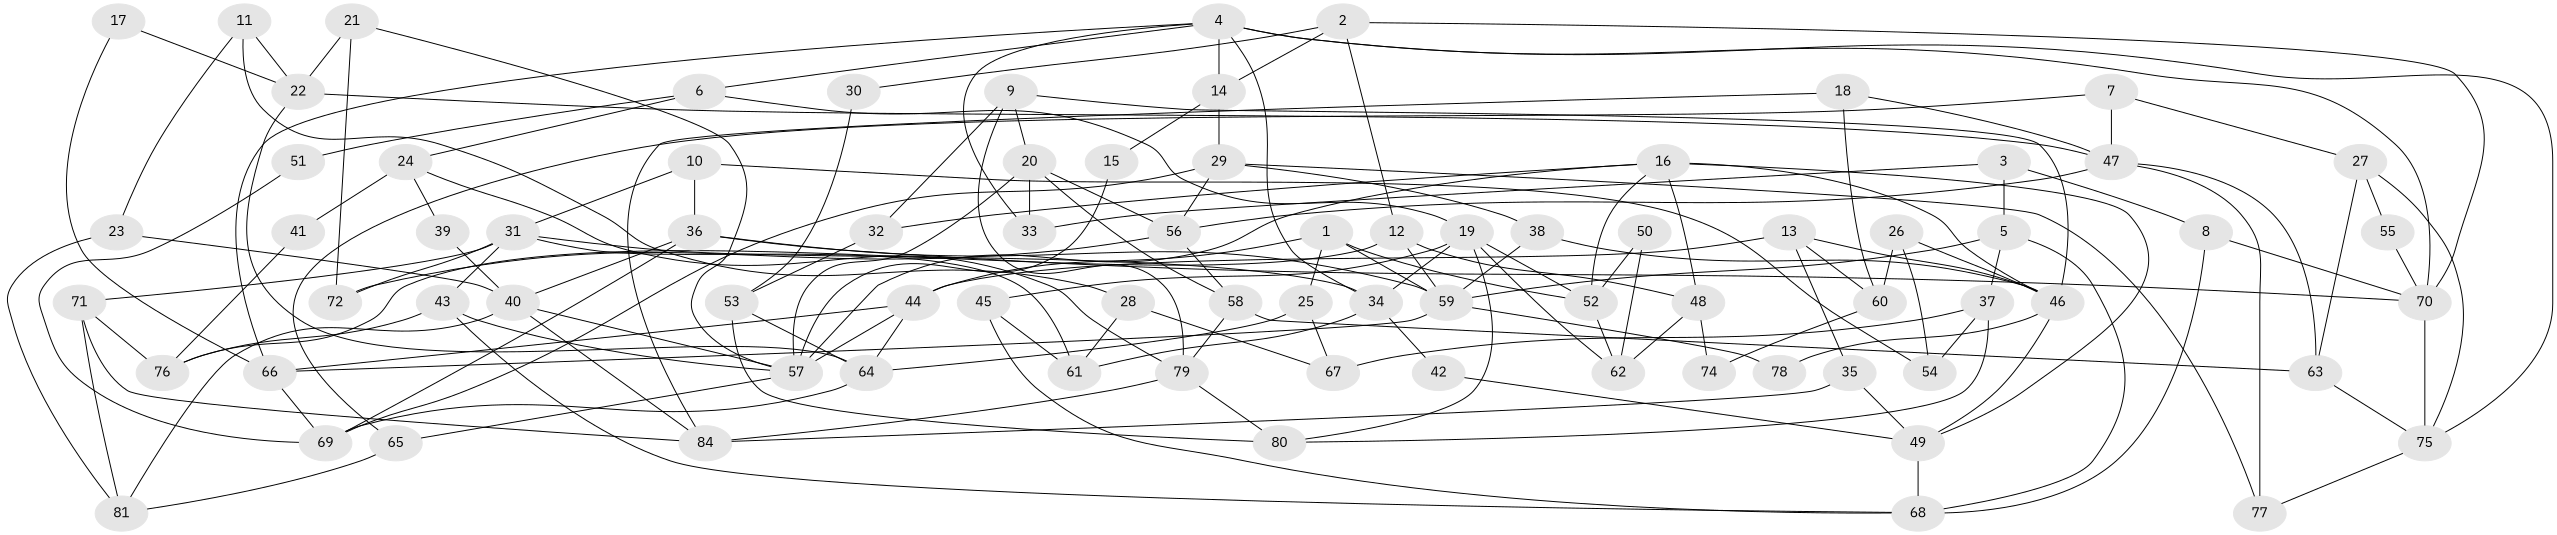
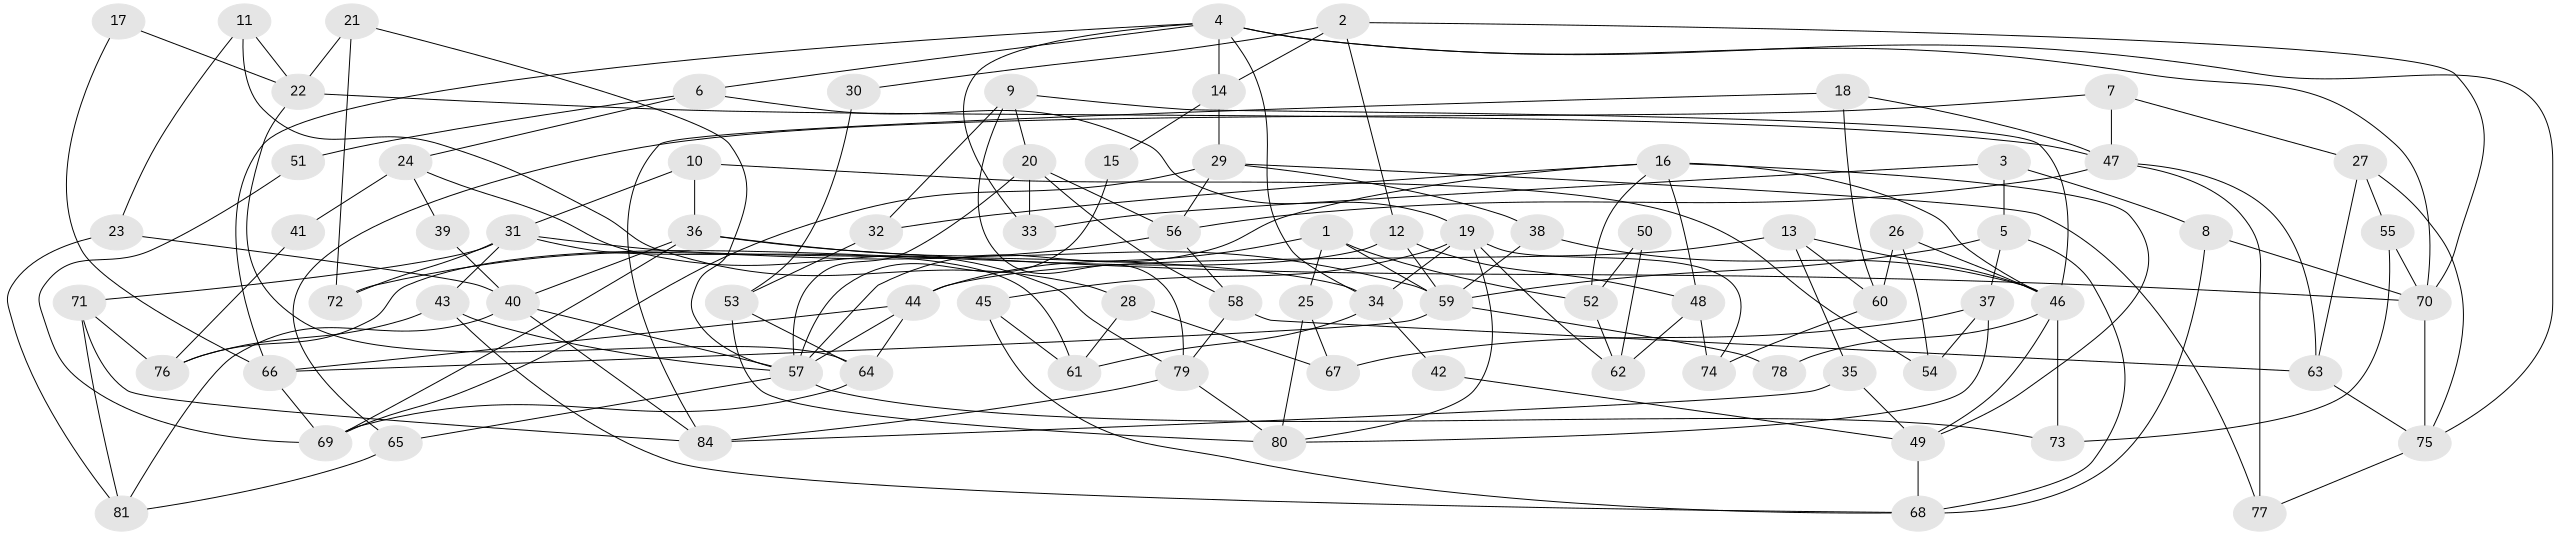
  graph {
    fontname="IBM Plex Sans"
    node [color=gray90 fontname="IBM Plex Sans" style=filled]
    edge [fontname="IBM Plex Sans"]
    1
    25
    44
    52
    59
    64
    67
    66
    57
    62
    78
    2
    12
    14
    30
    70
    48
    76
    15
    29
    53
    75
    3
    5
    8
    33
    37
    68
    4
    6
    34
    19
    24
    51
    61
    42
    69
    77
    54
    80
    45
    79
    39
    41
    7
    27
    47
    65
    55
    63
    56
    81
    9
    20
    32
    46
    58
    49
+   73
    n60 [label=84]
    10
    31
    36
    72
    43
    71
    40
    11
    22
    23
    28
    74
    13
    35
    60
    38
    16
    17
    18
    21
    26
    50
    1 -- 25
    1 -- 44
    1 -- 52
    1 -- 59
-   25 -- 64
+   25 -- 80
    25 -- 67
    44 -- 64
    44 -- 66
    44 -- 57
    52 -- 62
    59 -- 66
    59 -- 78
    64 -- 69
    66 -- 69
    57 -- 65
+   57 -- 73
    2 -- 12
    2 -- 14
    2 -- 30
    2 -- 70
    12 -- 59
    12 -- 48
    12 -- 76
    14 -- 15
    14 -- 29
    30 -- 53
    70 -- 75
    48 -- 62
    48 -- 74
    15 -- 57
    29 -- 69
    29 -- 77
    29 -- 56
    29 -- 38
    53 -- 64
    53 -- 80
    75 -- 77
    3 -- 5
    3 -- 8
    3 -- 33
    5 -- 59
    5 -- 37
    5 -- 68
    8 -- 70
    8 -- 68
    37 -- 67
    37 -- 54
    37 -- 80
    4 -- 66
    4 -- 14
    4 -- 70
    4 -- 75
    4 -- 33
    4 -- 6
    4 -- 34
    6 -- 19
    6 -- 24
    6 -- 51
    34 -- 61
    34 -- 42
-   19 -- 52
+   19 -- 74
    19 -- 62
    19 -- 34
    19 -- 80
    19 -- 45
    24 -- 79
    24 -- 39
    24 -- 41
    51 -- 69
    42 -- 49
    45 -- 68
    45 -- 61
    79 -- 80
    79 -- n60
    39 -- 40
    41 -- 76
    7 -- 27
    7 -- 47
    7 -- 65
    27 -- 75
    27 -- 55
    27 -- 63
    47 -- 77
    47 -- 63
    47 -- 56
    65 -- 81
    55 -- 70
+   55 -- 73
    63 -- 75
    56 -- 58
    56 -- 72
    9 -- 79
    9 -- 20
    9 -- 32
    9 -- 46
    20 -- 57
    20 -- 33
    20 -- 56
    20 -- 58
    32 -- 53
    46 -- 78
    46 -- 49
+   46 -- 73
    58 -- 79
    58 -- 63
    49 -- 68
    10 -- 54
    10 -- 31
    10 -- 36
    31 -- 34
    31 -- 61
    31 -- 72
    31 -- 43
    31 -- 71
    36 -- 59
    36 -- 70
    36 -- 69
    36 -- 40
    43 -- 57
    43 -- 76
    43 -- 68
    71 -- 76
    71 -- 81
    71 -- n60
    40 -- 57
    40 -- 81
    40 -- n60
    11 -- 22
    11 -- 23
    11 -- 28
    22 -- 64
    22 -- 47
    23 -- 81
    23 -- 40
    28 -- 67
    28 -- 61
    13 -- 44
    13 -- 46
    13 -- 35
    13 -- 60
    35 -- 49
    35 -- n60
    60 -- 74
    38 -- 59
    38 -- 46
    16 -- 52
    16 -- 57
    16 -- 48
    16 -- 32
    16 -- 46
    16 -- 49
    17 -- 66
    17 -- 22
    18 -- 47
    18 -- n60
    18 -- 60
    21 -- 57
    21 -- 72
    21 -- 22
    26 -- 54
    26 -- 46
    26 -- 60
    50 -- 52
    50 -- 62
  }
